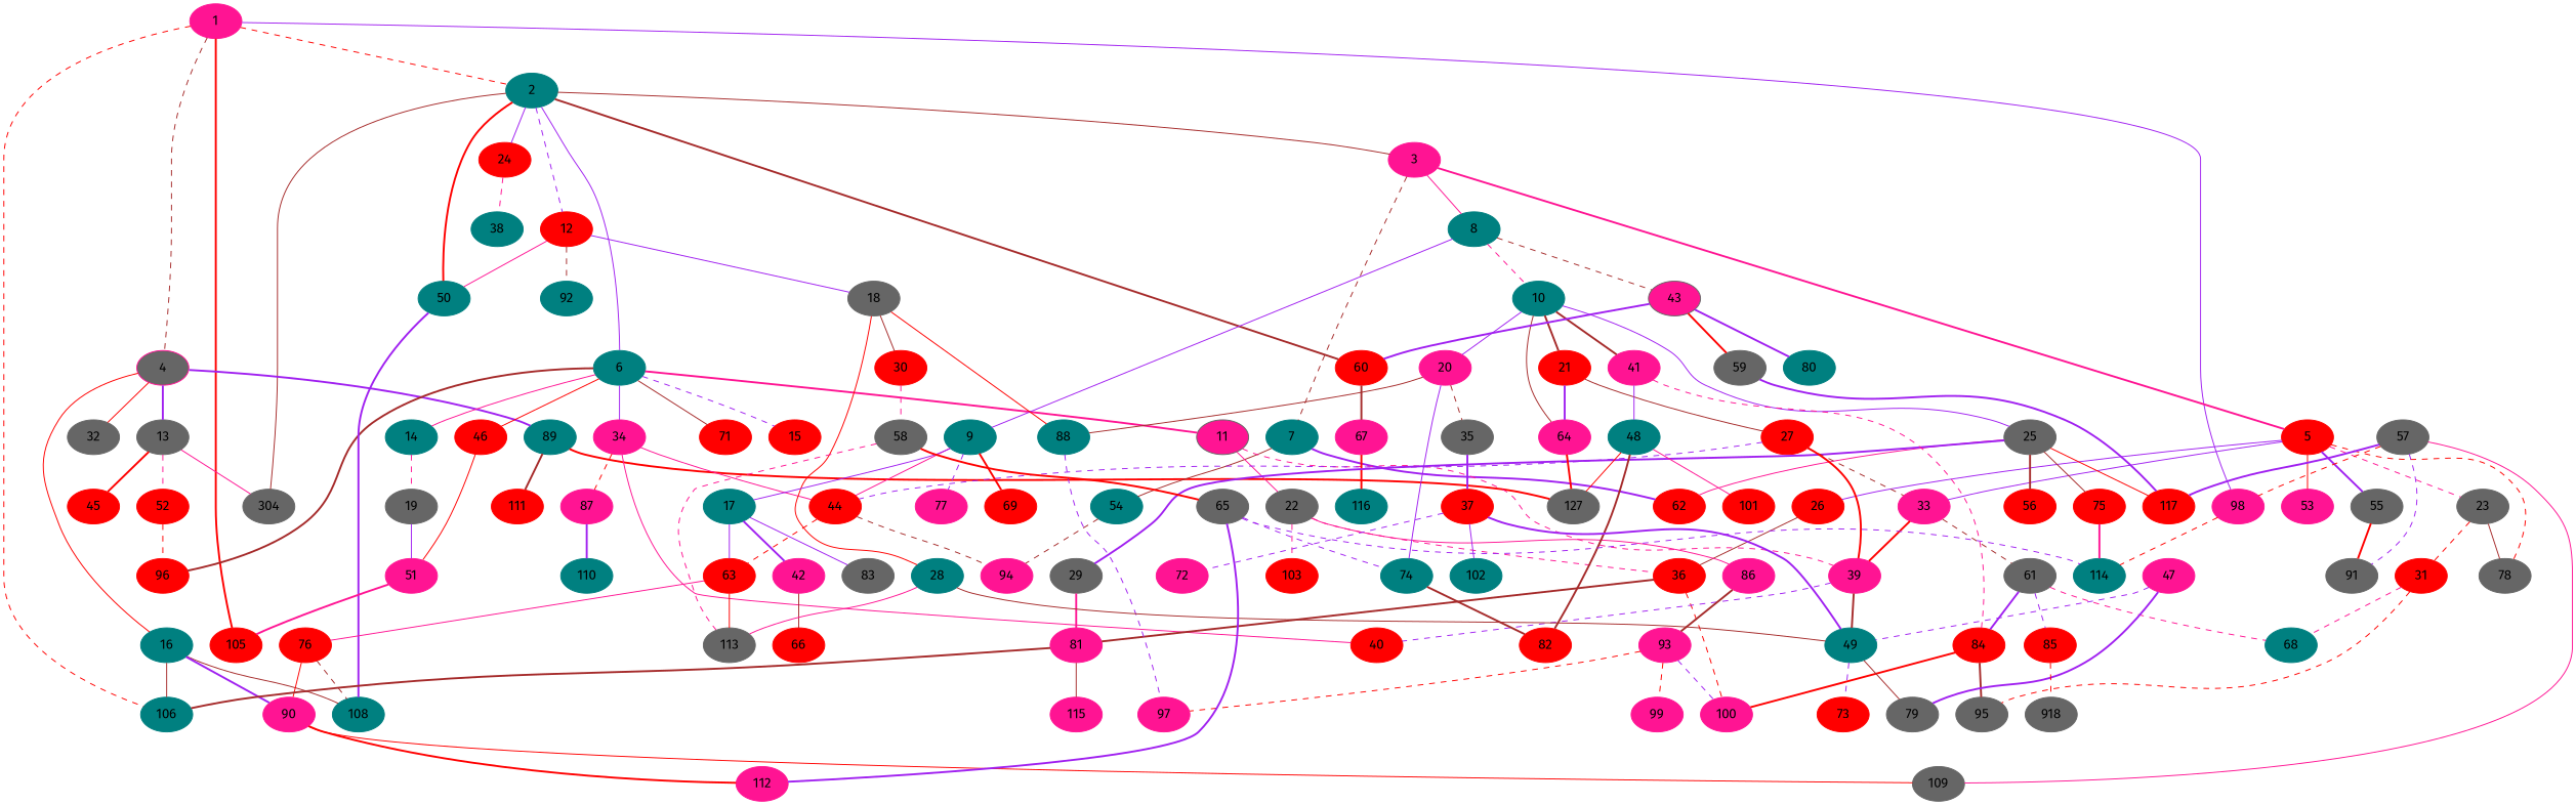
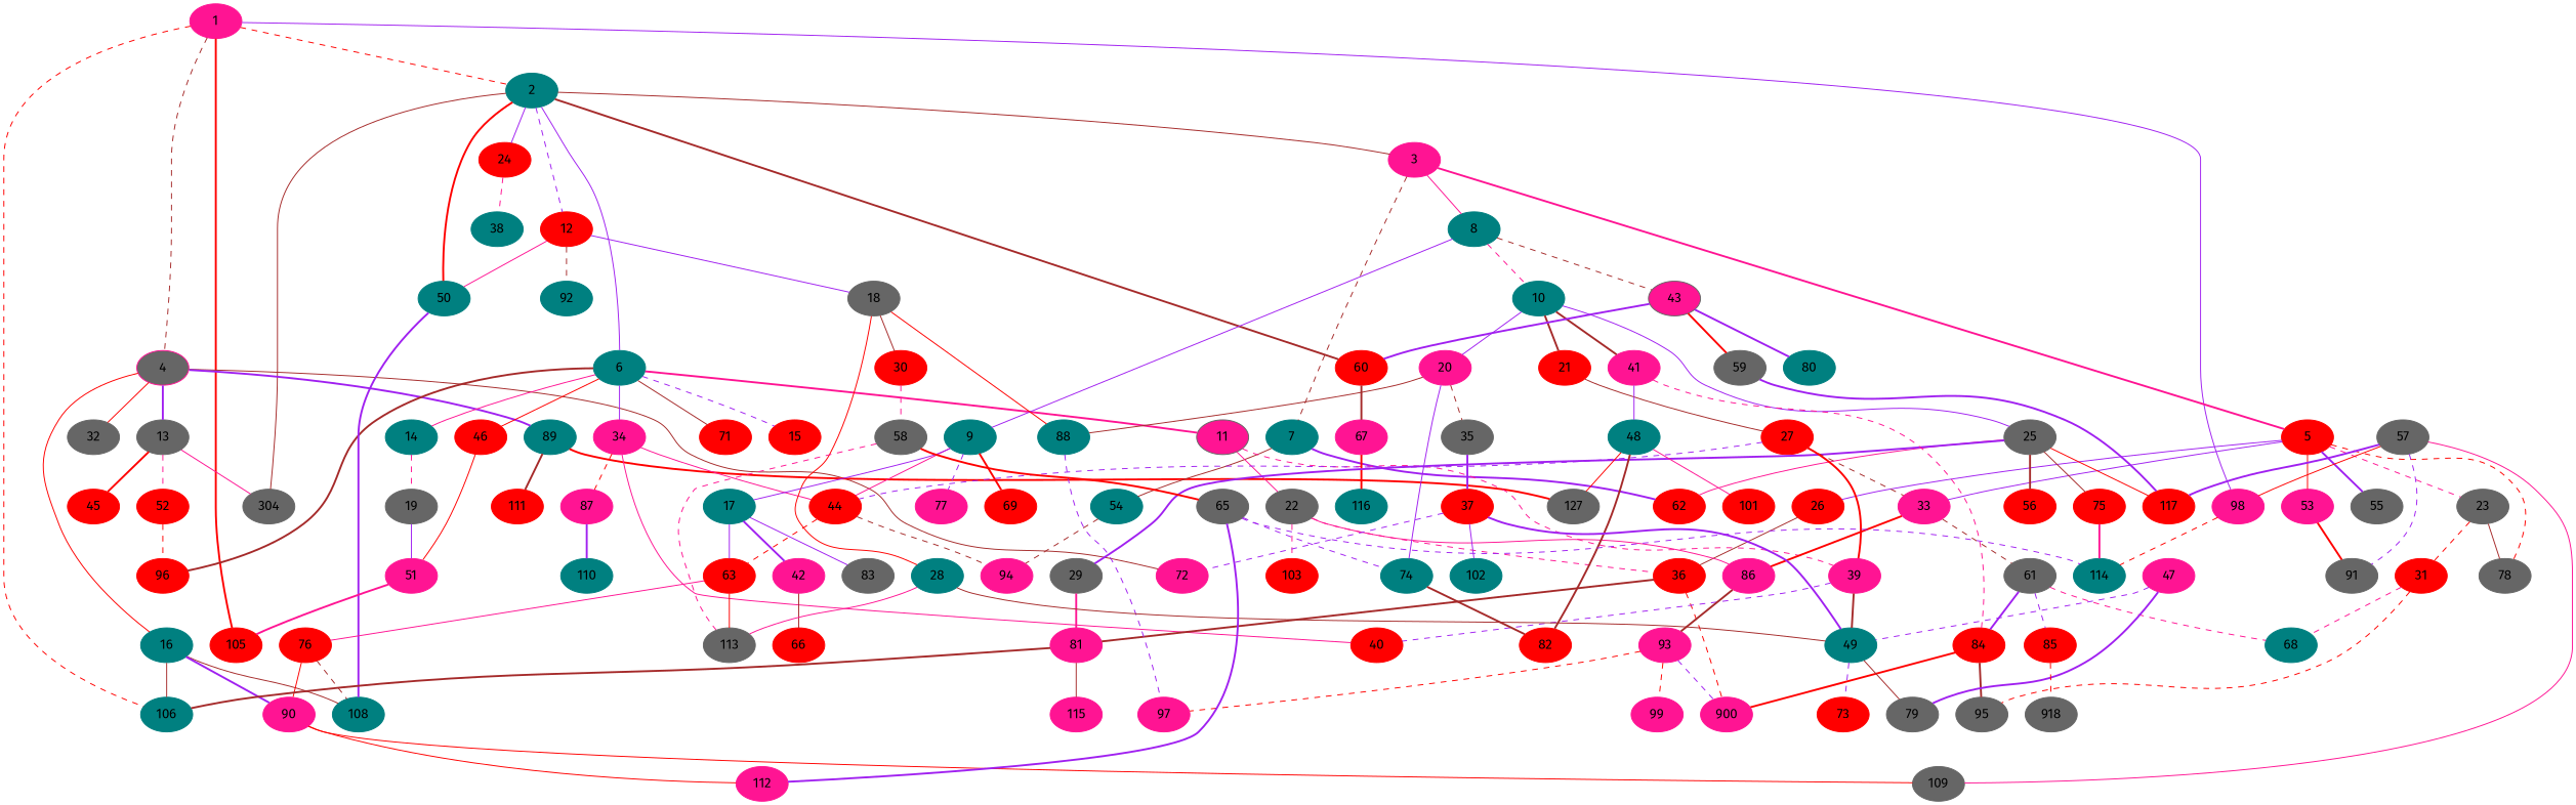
  graph {
    fontname="Fira Sans"
    node [color=red fontname="Fira Sans" style=filled]
    edge [color=purple fontname="Fira Sans" style=solid]
    1 [color=deeppink]
    2 [color=teal]
    4 [color=deeppink fillcolor=gray40]
    98 [color=deeppink]
    105
    106 [color=teal]
    3 [color=deeppink]
    6 [color=teal]
    12
    24
    50 [color=teal]
    60
    n13 [color=gray40 label=304]
    13 [color=gray40]
    16 [color=teal]
    32 [color=gray40]
    72 [color=deeppink]
    89 [color=teal]
    114 [color=teal]
    5
    7 [color=teal]
    8 [color=teal]
    11 [color=gray40 fillcolor=deeppink]
    14 [color=teal]
    15
    34 [color=deeppink]
    46
    71
    96
    18 [color=gray40]
    92 [color=teal]
    38 [color=teal]
    108 [color=teal]
    67 [color=deeppink]
    23 [color=gray40]
    26
    33 [color=deeppink]
    53 [color=deeppink]
    55 [color=gray40]
    78 [color=gray40]
    54 [color=teal]
    62
    9 [color=teal]
    10 [color=teal]
    43 [color=gray40 fillcolor=deeppink]
    45
    52
    90 [color=deeppink]
    n49 [color=gray40 label=127]
    111
    31
    36
    39 [color=deeppink]
    61 [color=gray40]
    91 [color=gray40]
    22 [color=gray40]
    19 [color=gray40]
    44
    40
    87 [color=deeppink]
    51 [color=deeppink]
    94 [color=deeppink]
    17 [color=teal]
    69
    77 [color=deeppink]
    20 [color=deeppink]
    21
    25 [color=gray40]
    41 [color=deeppink]
-   64 [color=deeppink]
    59 [color=gray40]
    80 [color=teal]
    42 [color=deeppink]
    63
    83 [color=gray40]
    88 [color=teal]
    35 [color=gray40]
    74 [color=teal]
    27
    29 [color=gray40]
    56
    75
    117
    48 [color=teal]
    84
    86 [color=deeppink]
    103
    49 [color=teal]
    28 [color=teal]
    30
    109 [color=gray40]
    112 [color=deeppink]
    66
    113 [color=gray40]
    76
    58 [color=gray40]
    97 [color=deeppink]
    37
    82
    81 [color=deeppink]
-   100 [color=deeppink]
+   100 [color=deeppink label=900]
    93 [color=deeppink]
    68 [color=teal]
    95 [color=gray40]
    47 [color=deeppink]
    79 [color=gray40]
    73
    115 [color=deeppink]
    65 [color=gray40]
    85
    110 [color=teal]
    102 [color=teal]
    101
    57 [color=gray40]
    116 [color=teal]
    n116 [color=gray40 label=918]
    99 [color=deeppink]
    1 -- 2 [color=red style=dashed]
    1 -- 4 [color=brown style=dashed]
    1 -- 98
    1 -- 105 [color=red style=bold]
    1 -- 106 [color=red style=dashed]
    2 -- 3 [color=brown]
    2 -- 6
    2 -- 12 [style=dashed]
    2 -- 24
    2 -- 50 [color=red style=bold]
    2 -- 60 [color=brown style=bold]
    2 -- n13 [color=brown]
    4 -- 13 [style=bold]
    4 -- 16 [color=red]
    4 -- 32 [color=red]
+   4 -- 72 [color=brown]
    4 -- 89 [style=bold]
    98 -- 114 [color=red style=dashed]
    3 -- 5 [color=deeppink style=bold]
    3 -- 7 [color=brown style=dashed]
    3 -- 8 [color=deeppink]
    6 -- 11 [color=deeppink style=bold]
    6 -- 14 [color=deeppink]
    6 -- 15 [style=dashed]
    6 -- 34
    6 -- 46 [color=red]
    6 -- 71 [color=brown]
    6 -- 96 [color=brown style=bold]
    12 -- 50 [color=deeppink]
    12 -- 18
    12 -- 92 [color=brown style=dashed]
    24 -- 38 [color=deeppink style=dashed]
    50 -- 108 [style=bold]
    60 -- 67 [color=brown style=bold]
    13 -- n13 [color=deeppink]
    13 -- 45 [color=red style=bold]
    13 -- 52 [color=deeppink style=dashed]
    16 -- 106 [color=brown]
    16 -- 108 [color=brown]
    16 -- 90 [style=bold]
    89 -- n49 [color=red style=bold]
    89 -- 111 [color=brown style=bold]
    5 -- 23 [color=deeppink style=dashed]
    5 -- 26
    5 -- 33
    5 -- 53 [color=red]
    5 -- 55 [style=bold]
    5 -- 78 [color=red style=dashed]
    7 -- 54 [color=brown]
    7 -- 62 [style=bold]
    8 -- 9
    8 -- 10 [color=deeppink style=dashed]
    8 -- 43 [color=brown style=dashed]
    11 -- 39 [color=deeppink style=dashed]
    11 -- 22 [color=deeppink]
    14 -- 19 [color=deeppink style=dashed]
    34 -- 44 [color=deeppink]
    34 -- 40 [color=deeppink]
    34 -- 87 [color=red style=dashed]
    46 -- 51 [color=red]
    18 -- 88 [color=red]
    18 -- 28 [color=red]
    18 -- 30 [color=brown]
    67 -- 116 [color=red style=bold]
    23 -- 78 [color=brown]
    23 -- 31 [color=red style=dashed]
    26 -- 36 [color=brown]
-   33 -- 39 [color=red style=bold]
+   33 -- 86 [color=red style=bold]
    33 -- 61 [color=brown style=dashed]
-   55 -- 91 [color=red style=bold]
+   53 -- 91 [color=red style=bold]
    54 -- 94 [color=brown style=dashed]
    9 -- 44 [color=deeppink]
    9 -- 17
    9 -- 69 [color=red style=bold]
    9 -- 77 [style=dashed]
    10 -- 20
    10 -- 21 [color=brown style=bold]
    10 -- 25
    10 -- 41 [color=brown style=bold]
-   10 -- 64 [color=brown]
    43 -- 60 [style=bold]
    43 -- 59 [color=red style=bold]
    43 -- 80 [style=bold]
    52 -- 96 [color=red style=dashed]
    90 -- 109 [color=red]
-   90 -- 112 [color=red style=bold]
+   90 -- 112 [color=red]
    31 -- 68 [color=deeppink style=dashed]
    31 -- 95 [color=red style=dashed]
    36 -- 81 [color=brown style=bold]
    36 -- 100 [color=red style=dashed]
    39 -- 40 [style=dashed]
    39 -- 49 [color=brown style=bold]
    61 -- 84 [style=bold]
    61 -- 68 [color=deeppink style=dashed]
    61 -- 85 [style=dashed]
    22 -- 36 [color=deeppink style=dashed]
    22 -- 86 [color=deeppink]
    22 -- 103 [color=deeppink style=dashed]
    19 -- 51
    44 -- 94 [color=brown style=dashed]
    44 -- 63 [color=red style=dashed]
    87 -- 110 [style=bold]
    51 -- 105 [color=deeppink style=bold]
    17 -- 42 [style=bold]
    17 -- 63
    17 -- 83
    20 -- 88 [color=brown]
    20 -- 35 [color=brown style=dashed]
    20 -- 74
-   21 -- 64 [style=bold]
    21 -- 27 [color=brown]
    25 -- 62 [color=deeppink]
    25 -- 29 [style=bold]
    25 -- 56 [color=brown style=bold]
    25 -- 75 [color=brown]
    25 -- 117 [color=red]
    41 -- 48
    41 -- 84 [color=deeppink style=dashed]
-   64 -- n49 [color=red style=bold]
    59 -- 117 [style=bold]
    42 -- 66 [color=brown]
    63 -- 113 [color=red]
    63 -- 76 [color=deeppink]
    88 -- 97 [style=dashed]
    35 -- 37 [style=bold]
    74 -- 82 [color=brown style=bold]
    27 -- 33 [color=brown style=dashed]
    27 -- 39 [color=red style=bold]
    27 -- 44 [style=dashed]
    29 -- 81 [color=deeppink style=bold]
    75 -- 114 [color=deeppink style=bold]
    48 -- n49 [color=red]
    48 -- 82 [color=brown style=bold]
    48 -- 101 [color=deeppink]
    84 -- 100 [color=red style=bold]
    84 -- 95 [color=brown style=bold]
    86 -- 93 [color=brown style=bold]
    49 -- 79 [color=brown]
    49 -- 73 [style=dashed]
    28 -- 49 [color=brown]
    28 -- 113 [color=deeppink]
    30 -- 58 [color=deeppink style=dashed]
    76 -- 108 [color=brown style=dashed]
    76 -- 90 [color=red]
    58 -- 113 [color=deeppink style=dashed]
    58 -- 65 [color=red style=bold]
    37 -- 72 [style=dashed]
    37 -- 49 [style=bold]
    37 -- 102
    81 -- 106 [color=brown style=bold]
    81 -- 115 [color=brown]
    93 -- 97 [color=red style=dashed]
    93 -- 100 [style=dashed]
    93 -- 99 [color=red style=dashed]
    47 -- 49 [style=dashed]
    47 -- 79 [style=bold]
    65 -- 114 [style=dashed]
    65 -- 74 [style=dashed]
    65 -- 112 [style=bold]
    85 -- n116 [color=red style=dashed]
-   57 -- 98 [color=red style=dashed]
+   57 -- 98 [color=red]
    57 -- 91 [style=dashed]
    57 -- 117 [style=bold]
    57 -- 109 [color=deeppink]
  }
